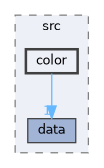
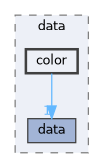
  digraph {
    compound=true
    node [color=grey25 fontname=Helvetica fontsize=10 shape=box]
    n1 [fillcolor="#a2b4d6" height=0.2 label=data style=filled width=0.4]
    n2 [fillcolor="#edf0f7" height=0.2 label=color style="filled,bold" width=0.4]
    subgraph cluster_1 {
      bgcolor="#edf0f7"
      fontname=Helvetica
      fontsize=10
-     label=src
+     label=data
      pencolor=grey50
      style="filled,dashed"
      n1
      n2
    }
    n2 -> n1 [color=steelblue1 fontcolor=steelblue1 fontname=Helvetica fontsize=10 headlabel=1 labeldistance=1.5 labelfontname=Helvetica labelfontsize=10]
  }
